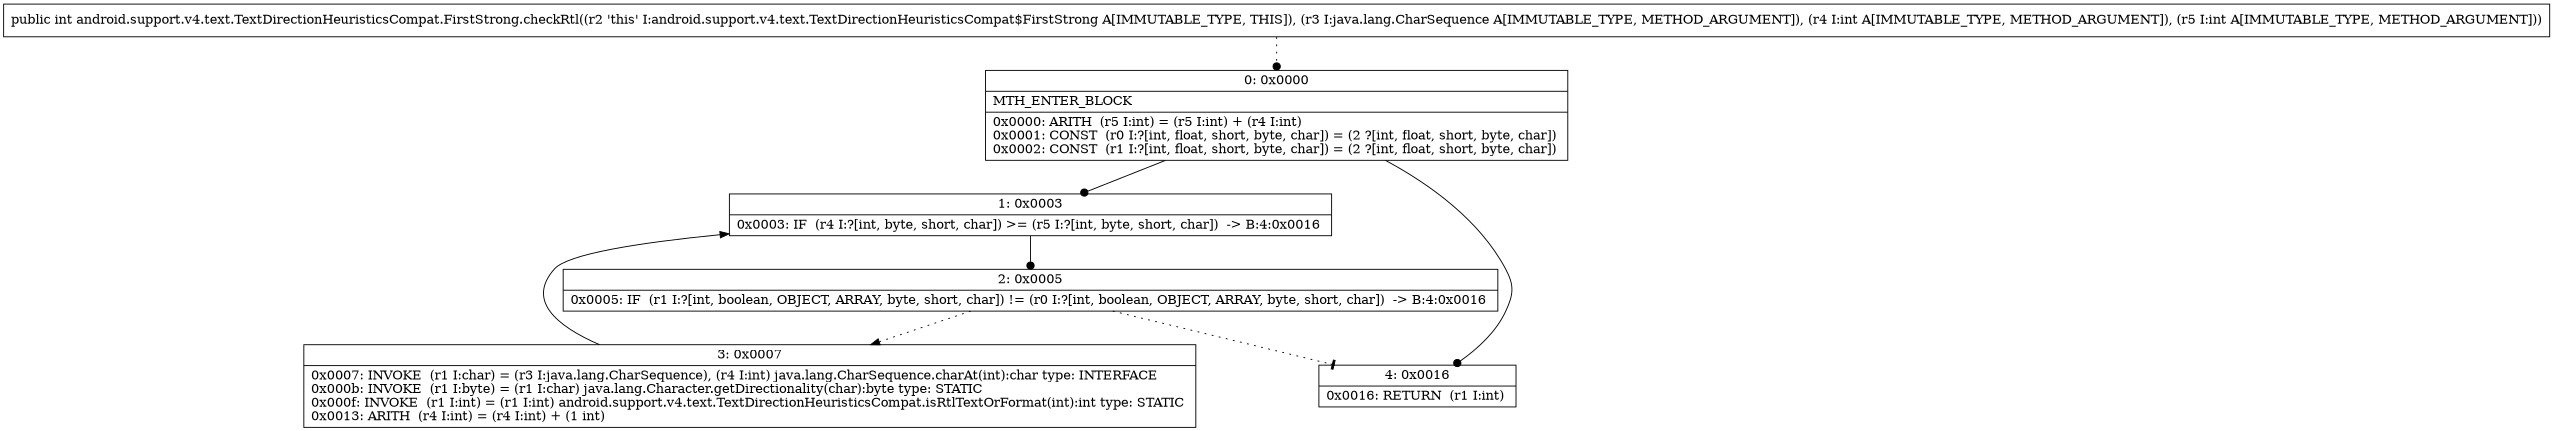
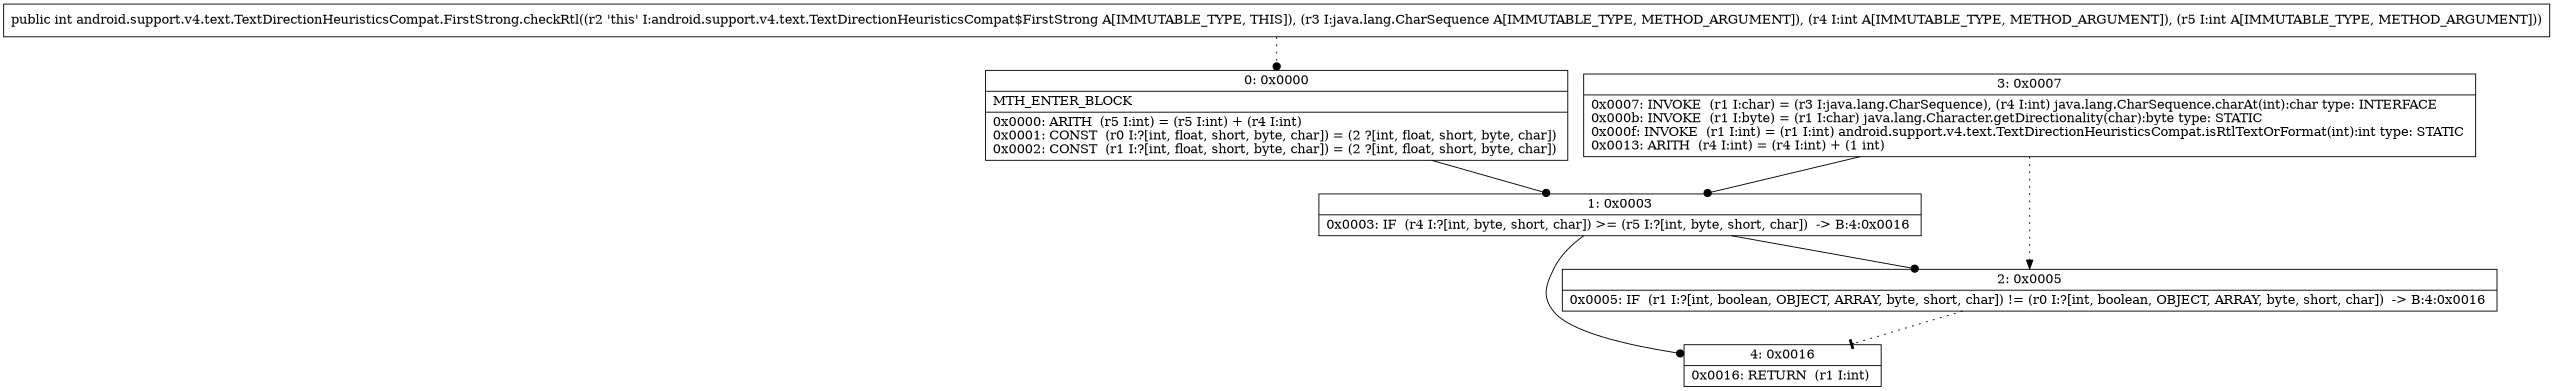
  digraph {
    node [shape=record]
    edge [arrowhead=dot style=solid]
    n1 [label="{0\:\ 0x0000|MTH_ENTER_BLOCK\l|0x0000: ARITH  (r5 I:int) = (r5 I:int) + (r4 I:int) \l0x0001: CONST  (r0 I:?[int, float, short, byte, char]) = (2 ?[int, float, short, byte, char]) \l0x0002: CONST  (r1 I:?[int, float, short, byte, char]) = (2 ?[int, float, short, byte, char]) \l}"]
    n2 [label="{1\:\ 0x0003|0x0003: IF  (r4 I:?[int, byte, short, char]) \>= (r5 I:?[int, byte, short, char])  \-\> B:4:0x0016 \l}"]
    n3 [label="{2\:\ 0x0005|0x0005: IF  (r1 I:?[int, boolean, OBJECT, ARRAY, byte, short, char]) != (r0 I:?[int, boolean, OBJECT, ARRAY, byte, short, char])  \-\> B:4:0x0016 \l}"]
    n4 [label="{4\:\ 0x0016|0x0016: RETURN  (r1 I:int) \l}"]
    n5 [label="{3\:\ 0x0007|0x0007: INVOKE  (r1 I:char) = (r3 I:java.lang.CharSequence), (r4 I:int) java.lang.CharSequence.charAt(int):char type: INTERFACE \l0x000b: INVOKE  (r1 I:byte) = (r1 I:char) java.lang.Character.getDirectionality(char):byte type: STATIC \l0x000f: INVOKE  (r1 I:int) = (r1 I:int) android.support.v4.text.TextDirectionHeuristicsCompat.isRtlTextOrFormat(int):int type: STATIC \l0x0013: ARITH  (r4 I:int) = (r4 I:int) + (1 int) \l}"]
    n6 [label="{public int android.support.v4.text.TextDirectionHeuristicsCompat.FirstStrong.checkRtl((r2 'this' I:android.support.v4.text.TextDirectionHeuristicsCompat$FirstStrong A[IMMUTABLE_TYPE, THIS]), (r3 I:java.lang.CharSequence A[IMMUTABLE_TYPE, METHOD_ARGUMENT]), (r4 I:int A[IMMUTABLE_TYPE, METHOD_ARGUMENT]), (r5 I:int A[IMMUTABLE_TYPE, METHOD_ARGUMENT])) }"]
    n1 -> n2
    n2 -> n3
-   n1 -> n4
+   n2 -> n4
    n3 -> n4 [arrowhead=tee style=dotted]
-   n3 -> n5 [arrowhead=normal style=dotted]
-   n5 -> n2 [arrowhead=normal]
+   n5 -> n3 [arrowhead=normal style=dotted]
+   n5 -> n2
    n6 -> n1 [style=dotted]
  }
